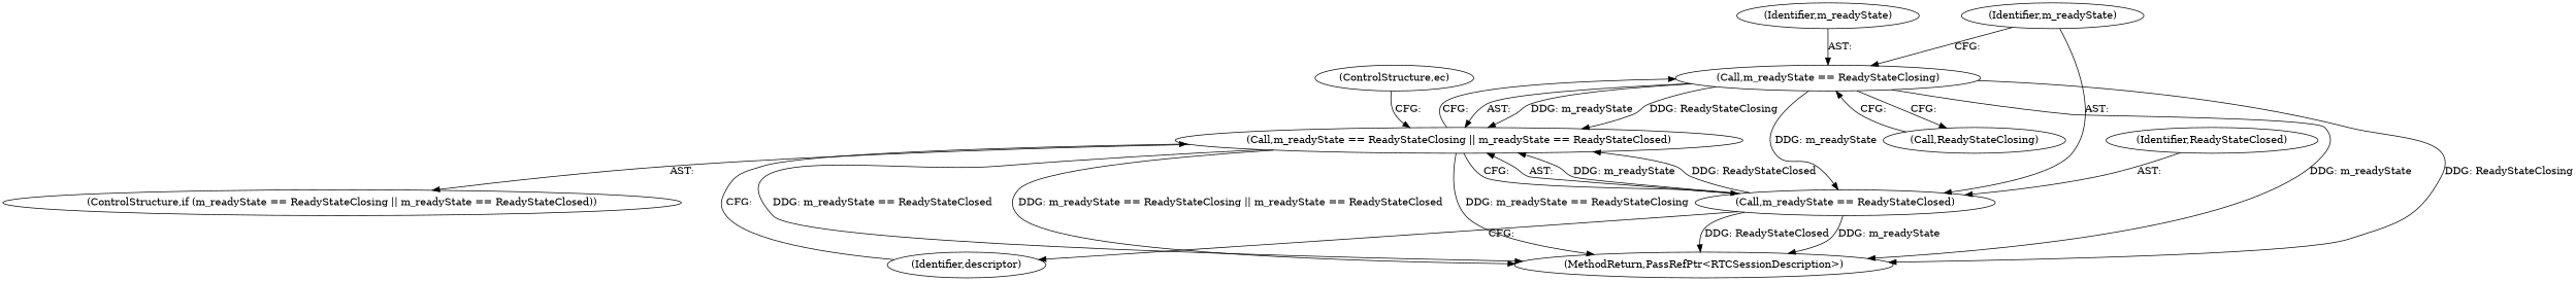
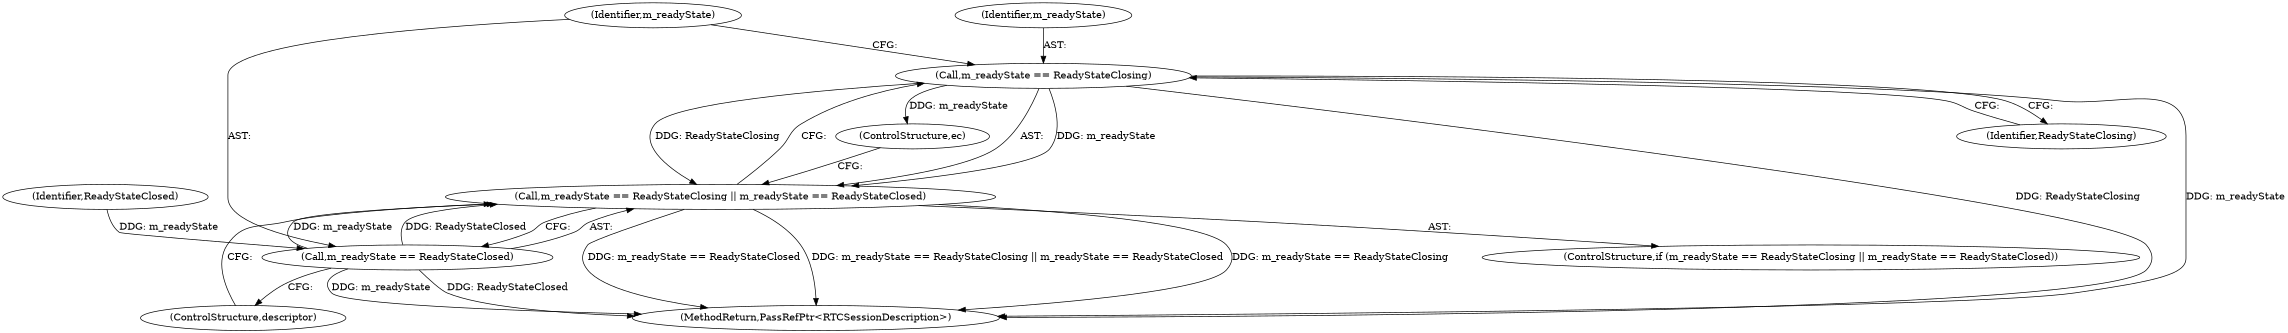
  digraph {
    n1 [label="(Call,m_readyState == ReadyStateClosing)"]
    n2 [label="(Call,m_readyState == ReadyStateClosing || m_readyState == ReadyStateClosed)"]
    n3 [label="(Call,m_readyState == ReadyStateClosed)"]
    n4 [label="(MethodReturn,PassRefPtr<RTCSessionDescription>)"]
-   n5 [label="(Call,ReadyStateClosing)"]
+   n5 [label="(Identifier,ReadyStateClosing)"]
    n6 [label="(ControlStructure,if (m_readyState == ReadyStateClosing || m_readyState == ReadyStateClosed))"]
-   n7 [label="(Identifier,descriptor)"]
+   n7 [label="(ControlStructure,descriptor)"]
    n8 [label="(Identifier,ReadyStateClosed)"]
    n9 [label="(Identifier,m_readyState)"]
    n10 [label="(ControlStructure,ec)"]
    n11 [label="(Identifier,m_readyState)"]
    n1 -> n2 [label="AST: "]
    n1 -> n2 [label="DDG: m_readyState"]
    n1 -> n2 [label="DDG: ReadyStateClosing"]
-   n1 -> n3 [label="DDG: m_readyState"]
+   n1 -> n10 [label="DDG: m_readyState"]
    n1 -> n4 [label="DDG: ReadyStateClosing"]
    n1 -> n4 [label="DDG: m_readyState"]
    n1 -> n5 [label="CFG: "]
    n2 -> n1 [label="CFG: "]
    n2 -> n3 [label="CFG: "]
    n2 -> n4 [label="DDG: m_readyState == ReadyStateClosed"]
    n2 -> n4 [label="DDG: m_readyState == ReadyStateClosing || m_readyState == ReadyStateClosed"]
    n2 -> n4 [label="DDG: m_readyState == ReadyStateClosing"]
    n2 -> n6 [label="AST: "]
    n3 -> n2 [label="AST: "]
    n3 -> n2 [label="DDG: m_readyState"]
    n3 -> n2 [label="DDG: ReadyStateClosed"]
    n3 -> n4 [label="DDG: ReadyStateClosed"]
    n3 -> n4 [label="DDG: m_readyState"]
    n3 -> n7 [label="CFG: "]
    n5 -> n1 [label="CFG: "]
    n7 -> n2 [label="CFG: "]
-   n8 -> n3 [label="AST: "]
+   n8 -> n3 [label="DDG: m_readyState"]
    n9 -> n1 [label="CFG: "]
    n9 -> n3 [label="AST: "]
    n10 -> n2 [label="CFG: "]
    n11 -> n1 [label="AST: "]
  }
